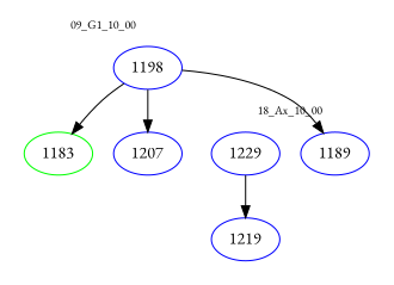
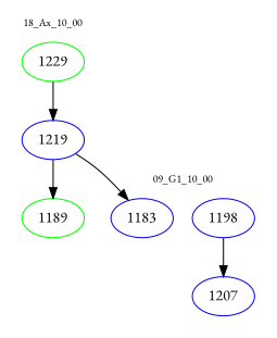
  digraph {
    fontname="EB Garamond"
    node [color=blue fontname="EB Garamond"]
    edge [color=black fontname="EB Garamond"]
    n1 [label=1219]
-   n2 [label=1189]
-   n3 [label=1229]
+   n2 [color=green label=1189]
+   n3 [color=green label=1229]
    n4 [label=1198]
-   n5 [color=green label=1183]
+   n5 [label=1183]
    n6 [label=1207]
    subgraph cluster_1 {
      color=white
      fontsize=10
      label="18_Ax_10_00"
      n1
      n2
      n3
    }
    subgraph cluster_2 {
      color=white
      fontsize=10
      label="09_G1_10_00"
      n4
      n5
      n6
    }
-   n4 -> n2
+   n1 -> n2
    n3 -> n1
-   n4 -> n5
+   n1 -> n5
    n4 -> n6
  }
